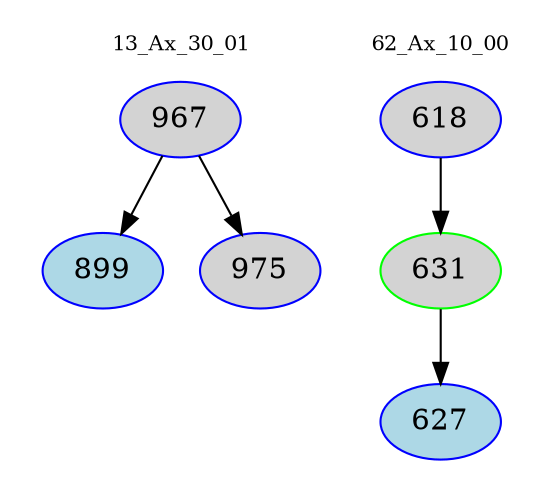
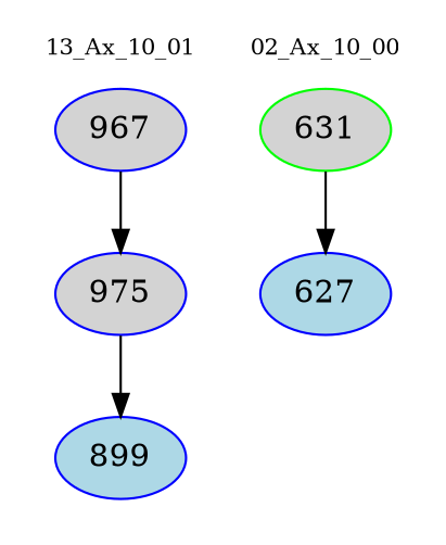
  digraph {
    node [color=blue fillcolor=lightgrey style=filled]
    edge [color=black]
    n1 [label=967]
    n2 [fillcolor=lightblue label=899]
    n3 [label=975]
-   n4 [label=618]
    n5 [color=green label=631]
    n6 [fillcolor=lightblue label=627]
    subgraph cluster_1 {
      color=white
      fontsize=10
-     label="13_Ax_30_01"
+     label="13_Ax_10_01"
      n1
      n2
      n3
    }
    subgraph cluster_2 {
      color=white
      fontsize=10
-     label="62_Ax_10_00"
-     n4
+     label="02_Ax_10_00"
      n5
      n6
    }
-   n1 -> n2
+   n3 -> n2
    n1 -> n3
-   n4 -> n5
    n5 -> n6
  }
